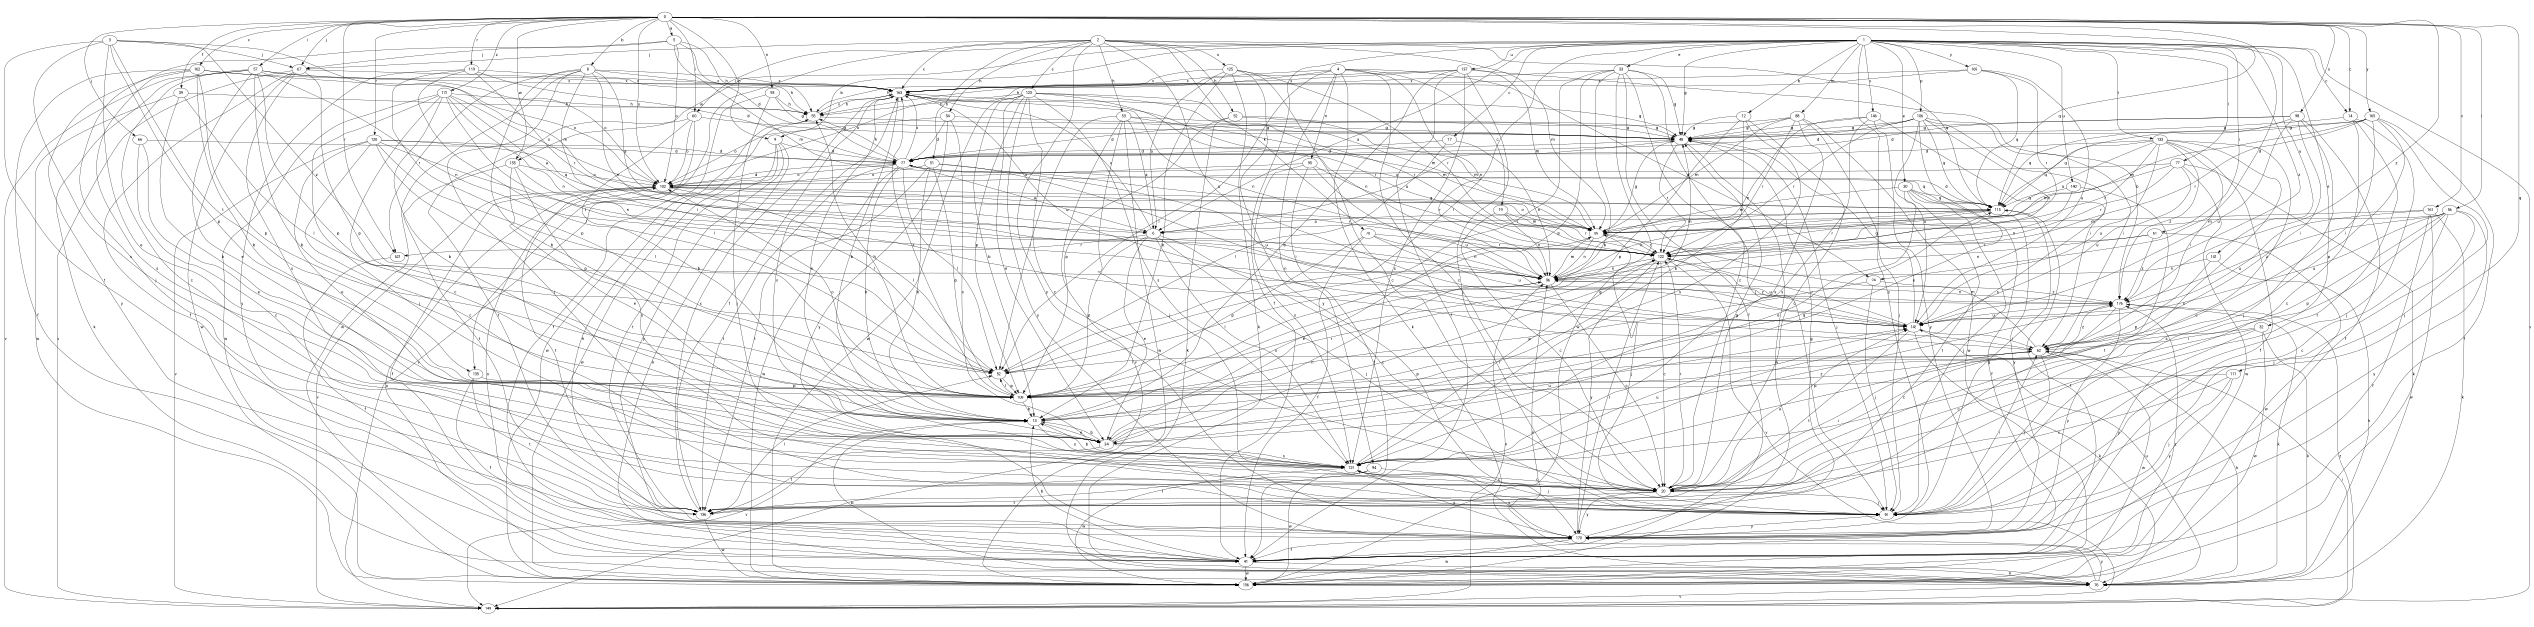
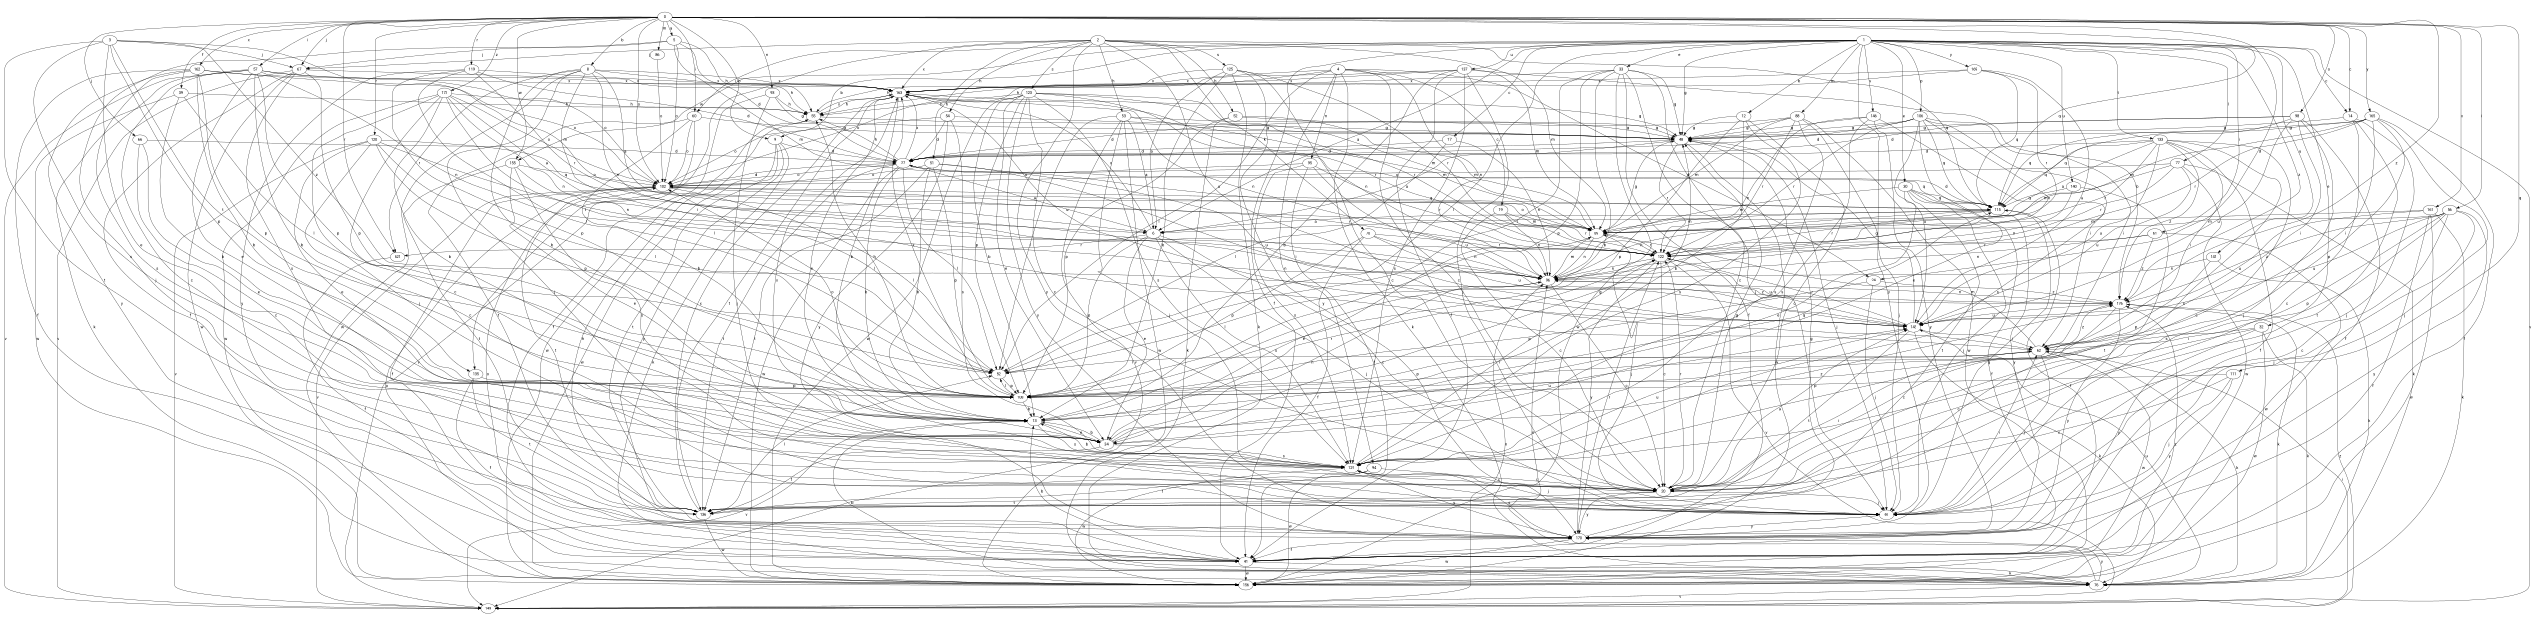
  strict digraph {
    fontname=Roboto
    node [fontname=Roboto]
    edge [fontname=Roboto]
    0
    5
    8
    9
    14
    24
    39
    56
    57
    60
    66
    67
+   86
    93
    98
    102
    111
    115
    119
    120
    n21 [label=621]
    155
    161
    162
    165
    173
    176
    89
    27
    55
    69
    6
    163
    96
    13
    62
    156
    170
    136
    76
    48
    20
    108
    82
    143
    129
    149
    34
    41
    122
    1
    12
    17
    30
    32
    33
    61
    77
    88
    106
    133
    137
    140
    141
    146
    169
    2
    n68 [label=51]
    52
    53
    54
    70
    123
    125
    135
    3
    4
    19
    94
    95
    0 -> 5 [label=a]
    0 -> 8 [label=b]
    0 -> 9 [label=b]
    0 -> 14 [label=c]
    0 -> 24 [label=d]
    0 -> 39 [label=f]
    0 -> 56 [label=i]
    0 -> 57 [label=i]
    0 -> 60 [label=i]
    0 -> 66 [label=j]
    0 -> 67 [label=j]
+   0 -> 86 [label=m]
    0 -> 93 [label=n]
    0 -> 98 [label=o]
    0 -> 102 [label=o]
    0 -> 111 [label=q]
    0 -> 115 [label=q]
    0 -> 119 [label=r]
    0 -> 120 [label=r]
    0 -> n21 [label=r]
    0 -> 155 [label=w]
    0 -> 161 [label=x]
    0 -> 162 [label=x]
    0 -> 165 [label=y]
    0 -> 173 [label=z]
    0 -> 176 [label=z]
    5 -> 67 [label=j]
    5 -> 102 [label=o]
    5 -> 89 [label=m]
    5 -> 27 [label=d]
    5 -> 55 [label=h]
    5 -> 69 [label=j]
    8 -> n21 [label=r]
    8 -> 55 [label=h]
    8 -> 69 [label=j]
    8 -> 6 [label=a]
    8 -> 163 [label=x]
    8 -> 96 [label=n]
    8 -> 13 [label=b]
    8 -> 62 [label=i]
    8 -> 156 [label=w]
    9 -> 27 [label=d]
    9 -> 156 [label=w]
    9 -> 170 [label=y]
    9 -> 136 [label=t]
    9 -> 76 [label=k]
    14 -> 69 [label=j]
    14 -> 136 [label=t]
    14 -> 48 [label=g]
    14 -> 20 [label=c]
    24 -> 176 [label=z]
    24 -> 69 [label=j]
    24 -> 108 [label=p]
    39 -> 55 [label=h]
    39 -> 13 [label=b]
    39 -> 156 [label=w]
    39 -> 82 [label=l]
    56 -> 176 [label=z]
    56 -> 89 [label=m]
    56 -> 69 [label=j]
    56 -> 170 [label=y]
    56 -> 20 [label=c]
    56 -> 108 [label=p]
    56 -> 143 [label=u]
    56 -> 129 [label=s]
    57 -> 102 [label=o]
    57 -> 163 [label=x]
    57 -> 96 [label=n]
    57 -> 13 [label=b]
    57 -> 76 [label=k]
    57 -> 20 [label=c]
    57 -> 108 [label=p]
    57 -> 149 [label=v]
    57 -> 34 [label=e]
    60 -> 102 [label=o]
    60 -> 13 [label=b]
    60 -> 136 [label=t]
    60 -> 48 [label=g]
    60 -> 149 [label=v]
    66 -> 27 [label=d]
    66 -> 20 [label=c]
    66 -> 34 [label=e]
    67 -> 163 [label=x]
    67 -> 156 [label=w]
    67 -> 108 [label=p]
    67 -> 129 [label=s]
    67 -> 149 [label=v]
    67 -> 41 [label=f]
+   86 -> 102 [label=o]
    93 -> 55 [label=h]
    93 -> 69 [label=j]
    93 -> 48 [label=g]
    93 -> 41 [label=f]
    98 -> 115 [label=q]
    98 -> 27 [label=d]
    98 -> 69 [label=j]
    98 -> 62 [label=i]
    98 -> 48 [label=g]
    98 -> 143 [label=u]
    98 -> 41 [label=f]
    102 -> 115 [label=q]
    102 -> 27 [label=d]
    102 -> 136 [label=t]
    102 -> 82 [label=l]
    102 -> 149 [label=v]
    102 -> 41 [label=f]
    102 -> 122 [label=r]
    111 -> 69 [label=j]
    111 -> 170 [label=y]
    111 -> 20 [label=c]
    111 -> 108 [label=p]
    115 -> 89 [label=m]
    115 -> 27 [label=d]
    115 -> 6 [label=a]
    115 -> 96 [label=n]
    115 -> 41 [label=f]
    115 -> 122 [label=r]
    119 -> 27 [label=d]
    119 -> 163 [label=x]
    119 -> 170 [label=y]
    119 -> 108 [label=p]
    119 -> 82 [label=l]
    119 -> 122 [label=r]
    120 -> 115 [label=q]
-   120 -> 27 [label=d]
    120 -> 96 [label=n]
    120 -> 20 [label=c]
    120 -> 108 [label=p]
    120 -> 82 [label=l]
    120 -> 149 [label=v]
    120 -> 34 [label=e]
    n21 -> 41 [label=f]
    155 -> 102 [label=o]
    155 -> 136 [label=t]
    155 -> 82 [label=l]
    155 -> 129 [label=s]
    155 -> 34 [label=e]
    161 -> 89 [label=m]
    161 -> 156 [label=w]
    161 -> 76 [label=k]
    161 -> 143 [label=u]
    161 -> 41 [label=f]
    162 -> 102 [label=o]
    162 -> 163 [label=x]
    162 -> 13 [label=b]
    162 -> 170 [label=y]
    162 -> 108 [label=p]
    162 -> 129 [label=s]
    162 -> 41 [label=f]
    165 -> 115 [label=q]
    165 -> 89 [label=m]
    165 -> 69 [label=j]
    165 -> 62 [label=i]
    165 -> 48 [label=g]
    165 -> 108 [label=p]
    165 -> 41 [label=f]
    165 -> 122 [label=r]
    173 -> 102 [label=o]
    173 -> 55 [label=h]
    173 -> 69 [label=j]
    173 -> 6 [label=a]
    173 -> 96 [label=n]
    173 -> 13 [label=b]
    173 -> 156 [label=w]
    173 -> 20 [label=c]
    173 -> 82 [label=l]
    176 -> 96 [label=n]
    176 -> 170 [label=y]
    176 -> 76 [label=k]
    176 -> 20 [label=c]
    176 -> 143 [label=u]
    89 -> 102 [label=o]
    89 -> 69 [label=j]
    89 -> 96 [label=n]
    89 -> 48 [label=g]
    89 -> 34 [label=e]
    89 -> 122 [label=r]
    27 -> 102 [label=o]
    27 -> 115 [label=q]
    27 -> 55 [label=h]
    27 -> 6 [label=a]
    27 -> 163 [label=x]
    27 -> 13 [label=b]
    27 -> 156 [label=w]
    27 -> 136 [label=t]
    27 -> 82 [label=l]
    55 -> 163 [label=x]
    55 -> 156 [label=w]
    55 -> 48 [label=g]
    69 -> 115 [label=q]
    69 -> 62 [label=i]
    69 -> 170 [label=y]
    6 -> n21 [label=r]
    6 -> 69 [label=j]
    6 -> 163 [label=x]
    6 -> 20 [label=c]
    6 -> 108 [label=p]
    6 -> 129 [label=s]
    6 -> 34 [label=e]
    163 -> 55 [label=h]
    163 -> 96 [label=n]
    163 -> 13 [label=b]
    163 -> 136 [label=t]
    163 -> 48 [label=g]
    163 -> 143 [label=u]
    163 -> 34 [label=e]
    163 -> 122 [label=r]
    96 -> 176 [label=z]
    96 -> 89 [label=m]
    96 -> 20 [label=c]
    96 -> 82 [label=l]
    13 -> 115 [label=q]
    13 -> 129 [label=s]
    13 -> 149 [label=v]
    13 -> 34 [label=e]
    13 -> 122 [label=r]
    62 -> 176 [label=z]
    62 -> 89 [label=m]
    62 -> 69 [label=j]
    62 -> 156 [label=w]
    62 -> 76 [label=k]
    62 -> 108 [label=p]
    62 -> 82 [label=l]
    156 -> 176 [label=z]
    170 -> 156 [label=w]
    170 -> 48 [label=g]
    170 -> 129 [label=s]
    170 -> 41 [label=f]
    170 -> 122 [label=r]
    136 -> 163 [label=x]
    136 -> 156 [label=w]
    136 -> 82 [label=l]
    76 -> 102 [label=o]
    76 -> 96 [label=n]
    76 -> 13 [label=b]
    76 -> 170 [label=y]
    76 -> 143 [label=u]
    76 -> 149 [label=v]
    48 -> 27 [label=d]
    48 -> 69 [label=j]
    48 -> 6 [label=a]
    48 -> 156 [label=w]
    48 -> 122 [label=r]
    20 -> 69 [label=j]
    20 -> 62 [label=i]
    20 -> 170 [label=y]
    20 -> 136 [label=t]
    20 -> 48 [label=g]
    20 -> 143 [label=u]
    20 -> 122 [label=r]
    108 -> 102 [label=o]
    108 -> 55 [label=h]
    108 -> 163 [label=x]
    108 -> 13 [label=b]
    108 -> 82 [label=l]
    82 -> 108 [label=p]
    143 -> 62 [label=i]
    143 -> 136 [label=t]
    143 -> 76 [label=k]
    143 -> 48 [label=g]
    143 -> 122 [label=r]
    129 -> 69 [label=j]
    129 -> 163 [label=x]
    129 -> 13 [label=b]
    129 -> 156 [label=w]
    129 -> 170 [label=y]
    129 -> 20 [label=c]
    129 -> 143 [label=u]
    129 -> 122 [label=r]
    149 -> 176 [label=z]
    149 -> 96 [label=n]
    149 -> 62 [label=i]
    34 -> 176 [label=z]
    34 -> 96 [label=n]
    34 -> 13 [label=b]
    34 -> 136 [label=t]
    34 -> 48 [label=g]
    34 -> 143 [label=u]
    34 -> 129 [label=s]
    41 -> 102 [label=o]
    41 -> 55 [label=h]
    41 -> 13 [label=b]
    41 -> 156 [label=w]
    41 -> 76 [label=k]
    122 -> 96 [label=n]
    122 -> 170 [label=y]
    122 -> 20 [label=c]
    122 -> 143 [label=u]
    122 -> 149 [label=v]
    1 -> 9 [label=b]
    1 -> 14 [label=c]
    1 -> 60 [label=i]
    1 -> 155 [label=w]
    1 -> 176 [label=z]
    1 -> 6 [label=a]
    1 -> 170 [label=y]
    1 -> 48 [label=g]
    1 -> 82 [label=l]
    1 -> 149 [label=v]
    1 -> 41 [label=f]
    1 -> 12 [label=b]
    1 -> 17 [label=c]
    1 -> 30 [label=e]
    1 -> 32 [label=e]
    1 -> 33 [label=e]
    1 -> 61 [label=i]
    1 -> 77 [label=l]
    1 -> 88 [label=m]
    1 -> 106 [label=p]
    1 -> 133 [label=t]
    1 -> 137 [label=u]
    1 -> 140 [label=u]
    1 -> 141 [label=u]
    1 -> 146 [label=v]
    1 -> 169 [label=y]
    12 -> 13 [label=b]
    12 -> 48 [label=g]
    12 -> 20 [label=c]
    12 -> 108 [label=p]
    12 -> 129 [label=s]
    17 -> 27 [label=d]
    17 -> 96 [label=n]
    17 -> 82 [label=l]
    30 -> 115 [label=q]
    30 -> 89 [label=m]
    30 -> 69 [label=j]
    30 -> 170 [label=y]
    30 -> 136 [label=t]
    30 -> 34 [label=e]
    30 -> 41 [label=f]
    32 -> 62 [label=i]
    32 -> 156 [label=w]
    32 -> 170 [label=y]
    32 -> 76 [label=k]
    32 -> 20 [label=c]
    33 -> 69 [label=j]
    33 -> 163 [label=x]
    33 -> 13 [label=b]
    33 -> 156 [label=w]
    33 -> 48 [label=g]
    33 -> 20 [label=c]
    33 -> 108 [label=p]
    33 -> 82 [label=l]
    33 -> 41 [label=f]
    61 -> 176 [label=z]
    61 -> 96 [label=n]
    61 -> 156 [label=w]
    61 -> 122 [label=r]
    77 -> 102 [label=o]
    77 -> 89 [label=m]
    77 -> 156 [label=w]
    77 -> 76 [label=k]
    77 -> 143 [label=u]
    77 -> 122 [label=r]
    88 -> 89 [label=m]
    88 -> 27 [label=d]
    88 -> 69 [label=j]
    88 -> 156 [label=w]
    88 -> 48 [label=g]
    88 -> 129 [label=s]
    88 -> 122 [label=r]
    106 -> 115 [label=q]
    106 -> 27 [label=d]
    106 -> 96 [label=n]
    106 -> 62 [label=i]
    106 -> 48 [label=g]
    106 -> 143 [label=u]
    106 -> 129 [label=s]
    106 -> 34 [label=e]
    106 -> 122 [label=r]
    133 -> 115 [label=q]
    133 -> 176 [label=z]
    133 -> 27 [label=d]
    133 -> 6 [label=a]
    133 -> 62 [label=i]
    133 -> 20 [label=c]
    133 -> 143 [label=u]
    133 -> 129 [label=s]
    133 -> 41 [label=f]
    133 -> 122 [label=r]
    137 -> 176 [label=b]
    137 -> 89 [label=m]
    137 -> 55 [label=h]
    137 -> 69 [label=j]
    137 -> 163 [label=x]
    137 -> 13 [label=b]
    137 -> 129 [label=s]
    137 -> 41 [label=f]
    140 -> 115 [label=q]
    140 -> 96 [label=n]
    140 -> 136 [label=t]
    141 -> 96 [label=n]
    141 -> 76 [label=k]
    141 -> 108 [label=p]
    146 -> 96 [label=n]
    146 -> 62 [label=i]
    146 -> 170 [label=y]
    146 -> 48 [label=g]
    146 -> 129 [label=s]
    169 -> 115 [label=q]
    169 -> 55 [label=h]
    169 -> 163 [label=x]
    169 -> 143 [label=u]
    169 -> 122 [label=r]
    2 -> 67 [label=j]
    2 -> 115 [label=q]
    2 -> 89 [label=m]
    2 -> 163 [label=x]
    2 -> 170 [label=y]
    2 -> 143 [label=u]
    2 -> n68 [label=h]
    2 -> 52 [label=h]
    2 -> 53 [label=h]
    2 -> 54 [label=h]
    2 -> 70 [label=k]
    2 -> 123 [label=s]
    2 -> 125 [label=s]
    2 -> 135 [label=t]
    n68 -> 102 [label=o]
    n68 -> 13 [label=b]
    n68 -> 62 [label=i]
    n68 -> 136 [label=t]
    n68 -> 108 [label=p]
    n68 -> 143 [label=u]
    52 -> 89 [label=m]
    52 -> 76 [label=k]
    52 -> 48 [label=g]
    52 -> 108 [label=p]
    53 -> 89 [label=m]
    53 -> 69 [label=j]
    53 -> 6 [label=a]
    53 -> 156 [label=w]
    53 -> 48 [label=g]
    53 -> 82 [label=l]
    53 -> 149 [label=v]
    54 -> 102 [label=o]
    54 -> 27 [label=d]
    54 -> 170 [label=y]
    54 -> 48 [label=g]
    54 -> 129 [label=s]
    70 -> 96 [label=n]
    70 -> 108 [label=p]
    70 -> 143 [label=u]
    70 -> 41 [label=f]
    70 -> 122 [label=r]
    123 -> 89 [label=m]
    123 -> 55 [label=h]
    123 -> 96 [label=n]
    123 -> 13 [label=b]
    123 -> 156 [label=w]
    123 -> 170 [label=y]
    123 -> 20 [label=c]
    123 -> 108 [label=p]
    123 -> 129 [label=s]
    123 -> 34 [label=e]
    123 -> 122 [label=r]
    125 -> 6 [label=a]
    125 -> 163 [label=x]
    125 -> 13 [label=b]
    125 -> 170 [label=y]
    125 -> 76 [label=k]
    125 -> 20 [label=c]
    125 -> 122 [label=r]
    135 -> 136 [label=t]
    135 -> 108 [label=p]
    135 -> 41 [label=f]
    3 -> 67 [label=j]
    3 -> 176 [label=z]
    3 -> 89 [label=m]
    3 -> 136 [label=t]
    3 -> 108 [label=p]
    3 -> 129 [label=s]
    3 -> 34 [label=e]
    3 -> 135 [label=t]
    4 -> 24 [label=d]
    4 -> 102 [label=o]
    4 -> 163 [label=x]
    4 -> 96 [label=n]
    4 -> 76 [label=k]
    4 -> 20 [label=c]
    4 -> 82 [label=l]
    4 -> 19 [label=c]
    4 -> 94 [label=n]
    4 -> 95 [label=n]
    19 -> 89 [label=m]
    19 -> 96 [label=n]
    19 -> 20 [label=c]
    19 -> 122 [label=r]
    94 -> 156 [label=w]
    94 -> 136 [label=t]
    94 -> 20 [label=c]
    95 -> 102 [label=o]
    95 -> 143 [label=u]
    95 -> 129 [label=s]
    95 -> 41 [label=f]
    95 -> 122 [label=r]
  }
